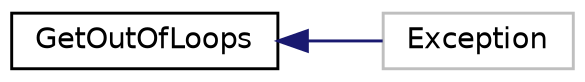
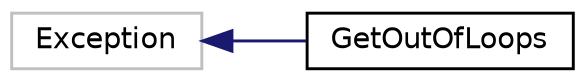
  digraph {
    rankdir=LR
    node [fillcolor=white fontname=Helvetica fontsize=10 shape=record style=filled]
    n1 [color=grey75 height=0.2 label=Exception width=0.4]
    n2 [color=black height=0.2 label=GetOutOfLoops width=0.4]
-   n2 -> n1 [color=midnightblue dir=back fontname=Helvetica fontsize=10 labelfontname=Helvetica labelfontsize=10 style=solid]
+   n1 -> n2 [color=midnightblue dir=back fontname=Helvetica fontsize=10 labelfontname=Helvetica labelfontsize=10 style=solid]
  }
